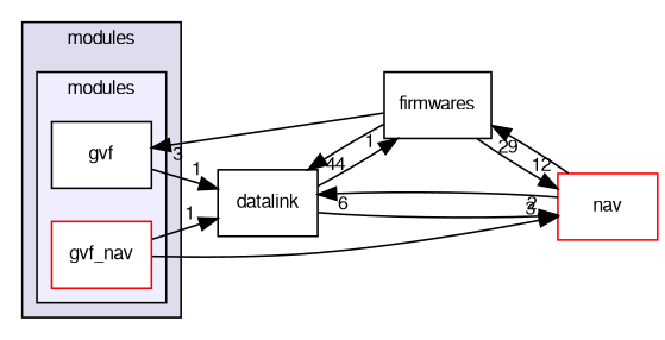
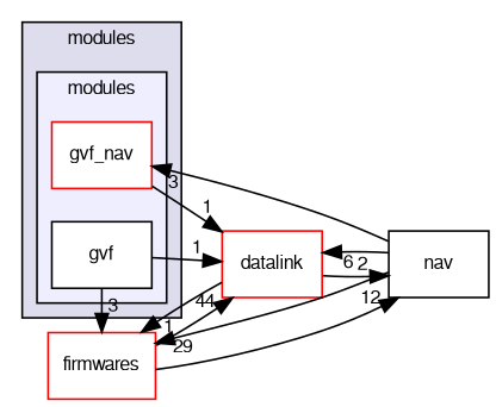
  digraph {
    compound=true
    rankdir=LR
    node [color=red fillcolor=white fontname=FreeSans fontsize=10 shape=box style=filled]
    edge [headlabel=1 labeldistance=1.5 labelfontname=FreeSans labelfontsize=10]
    n1 [color=black label=gvf]
    n2 [label=gvf_nav]
-   n3 [color=black label=firmwares]
-   n4 [color=black label=datalink]
-   n5 [label=nav fillcolor="" style=""]
+   n3 [label=firmwares]
+   n4 [label=datalink]
+   n5 [label=nav color="" fillcolor="" style=""]
    subgraph cluster_1 {
      bgcolor="#ddddee"
      fontname=FreeSans
      fontsize=10
      label=modules
      pencolor=black
      subgraph cluster_2 {
        bgcolor="#eeeeff"
        fontname=FreeSans
        fontsize=10
        label=modules
        pencolor=black
        n1
        n2
      }
    }
-   n3 -> n1 [headlabel=3]
+   n1 -> n3 [headlabel=3]
    n1 -> n4
    n2 -> n4
-   n2 -> n5 [headlabel=3]
+   n5 -> n2 [headlabel=3]
    n3 -> n4 [headlabel=44]
    n3 -> n5 [headlabel=12]
    n4 -> n3
    n4 -> n5 [headlabel=2]
    n5 -> n3 [headlabel=29]
    n5 -> n4 [headlabel=6]
  }
